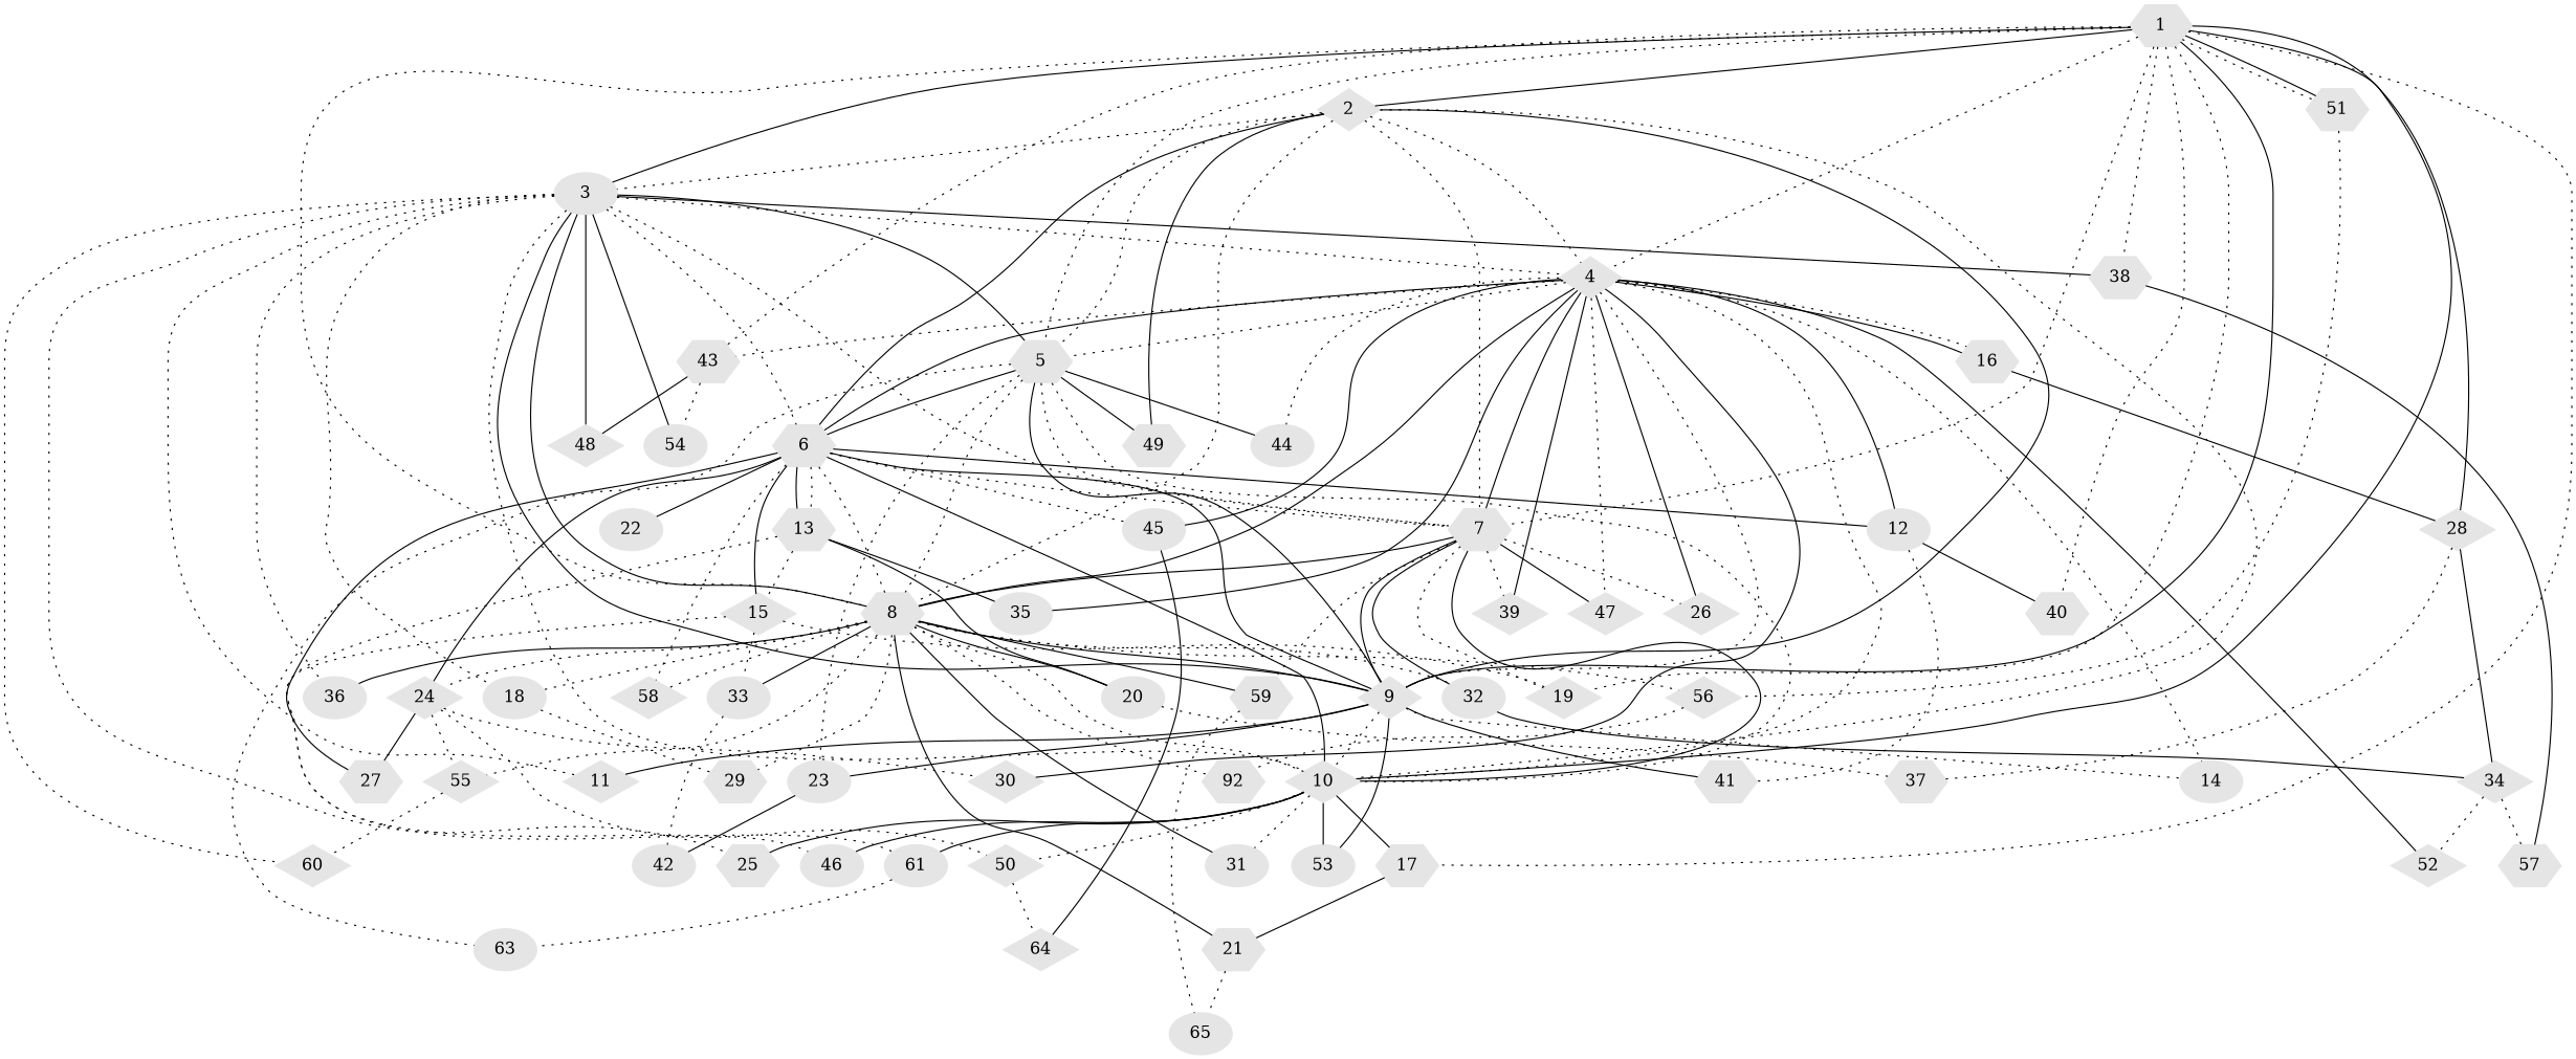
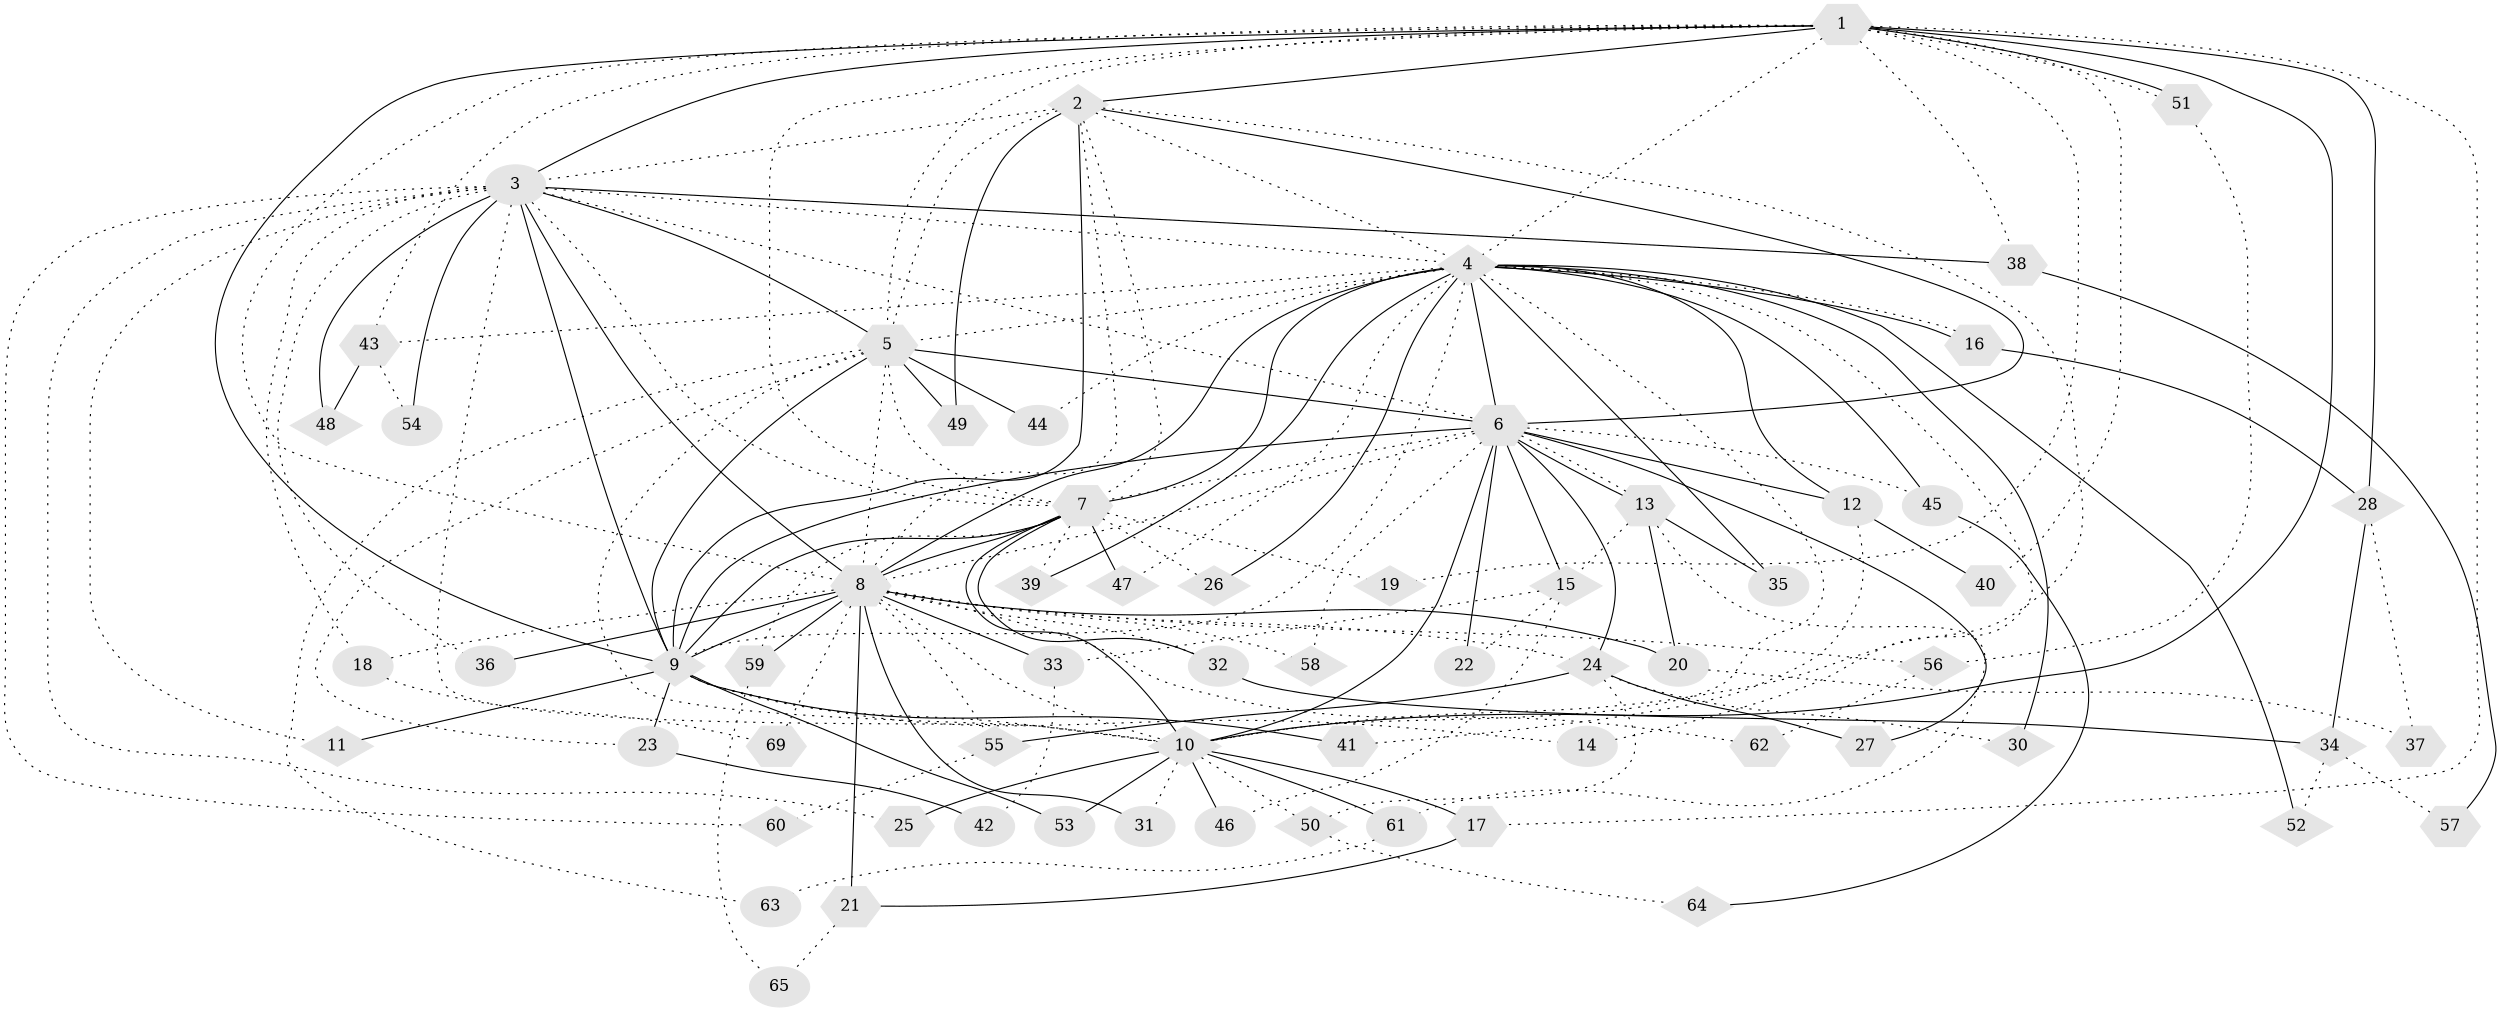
  graph {
    node [color=gray90 shape=hexagon style=filled]
    edge [style=dotted]
    1
    2 [shape=diamond]
    3 [shape=ellipse]
    4 [shape=diamond]
    5
    7
    8
    9 [shape=diamond]
    10 [shape=diamond]
    17
    19 [shape=diamond]
    28 [shape=diamond]
    38
    40
    43
    51
    6
    49
    11 [shape=diamond]
    18 [shape=ellipse]
    25
    36 [shape=ellipse]
    48 [shape=diamond]
    54 [shape=ellipse]
    60 [shape=diamond]
    12 [shape=ellipse]
    14 [shape=ellipse]
    16
    26 [shape=diamond]
    30 [shape=diamond]
    35 [shape=ellipse]
    39 [shape=diamond]
    44 [shape=ellipse]
    45 [shape=ellipse]
    47 [shape=diamond]
    52 [shape=diamond]
    23 [shape=ellipse]
    63 [shape=ellipse]
    13
    15 [shape=diamond]
    22 [shape=ellipse]
    24 [shape=diamond]
    27
    58 [shape=diamond]
    32 [shape=ellipse]
    59
    20 [shape=ellipse]
    21
-   29
+   29 [label=69]
    31 [shape=ellipse]
    33 [shape=ellipse]
    55 [shape=diamond]
    56 [shape=diamond]
-   62 [label=92]
+   62
    41
    53 [shape=ellipse]
    46 [shape=ellipse]
    50 [shape=diamond]
    61 [shape=ellipse]
    37
    34 [shape=diamond]
    57
    64 [shape=diamond]
    42 [shape=ellipse]
    65 [shape=ellipse]
    1 -- 2 [style=solid]
    1 -- 3 [style=solid]
    1 -- 4
    1 -- 5
    1 -- 7
    1 -- 8
    1 -- 9 [style=solid]
    1 -- 10 [style=solid]
    1 -- 17
    1 -- 19
    1 -- 28 [style=solid]
    1 -- 38
    1 -- 40
    1 -- 43
    1 -- 51
    1 -- 51 [style=solid]
    2 -- 3
    2 -- 4
    2 -- 5
    2 -- 7
    2 -- 8
    2 -- 9 [style=solid]
    2 -- 10
    2 -- 6 [style=solid]
    2 -- 49 [style=solid]
    3 -- 4
    3 -- 5 [style=solid]
    3 -- 7
    3 -- 8 [style=solid]
    3 -- 9 [style=solid]
    3 -- 10
    3 -- 38 [style=solid]
    3 -- 6
    3 -- 11
    3 -- 18
    3 -- 25
    3 -- 36
    3 -- 48 [style=solid]
    3 -- 54 [style=solid]
    3 -- 60
    4 -- 5
    4 -- 7 [style=solid]
    4 -- 8 [style=solid]
    4 -- 9
    4 -- 10
    4 -- 43
    4 -- 6 [style=solid]
    4 -- 12 [style=solid]
    4 -- 14
    4 -- 16 [style=solid]
    4 -- 16
    4 -- 26 [style=solid]
    4 -- 30 [style=solid]
    4 -- 35 [style=solid]
    4 -- 39 [style=solid]
    4 -- 44
    4 -- 45 [style=solid]
    4 -- 47
    4 -- 52 [style=solid]
    5 -- 7
    5 -- 8
    5 -- 9 [style=solid]
    5 -- 10
    5 -- 6 [style=solid]
    5 -- 49 [style=solid]
    5 -- 44 [style=solid]
    5 -- 23
    5 -- 63
    7 -- 8 [style=solid]
    7 -- 9 [style=solid]
    7 -- 10 [style=solid]
    7 -- 19
    7 -- 26
    7 -- 39
    7 -- 47 [style=solid]
    7 -- 32 [style=solid]
    7 -- 59
    8 -- 9 [style=solid]
    8 -- 10
    8 -- 18
    8 -- 36 [style=solid]
    8 -- 24
    8 -- 58
    8 -- 32
    8 -- 59 [style=solid]
    8 -- 20 [style=solid]
    8 -- 21 [style=solid]
    8 -- 29
    8 -- 31 [style=solid]
    8 -- 33 [style=solid]
    8 -- 55
    8 -- 56
    8 -- 62
    9 -- 10
    9 -- 11 [style=solid]
    9 -- 14
    9 -- 23 [style=solid]
    9 -- 41 [style=solid]
    9 -- 53 [style=solid]
    10 -- 17 [style=solid]
    10 -- 25 [style=solid]
    10 -- 31
    10 -- 53 [style=solid]
    10 -- 46 [style=solid]
    10 -- 50
    10 -- 61 [style=solid]
    17 -- 21 [style=solid]
    28 -- 37
    28 -- 34 [style=solid]
    38 -- 57 [style=solid]
    43 -- 48 [style=solid]
    43 -- 54
    51 -- 56
    6 -- 7
    6 -- 8
    6 -- 9 [style=solid]
    6 -- 10 [style=solid]
    6 -- 12 [style=solid]
    6 -- 45
    6 -- 13 [style=solid]
    6 -- 13
    6 -- 15 [style=solid]
    6 -- 22 [style=solid]
    6 -- 24 [style=solid]
    6 -- 27 [style=solid]
    6 -- 58
    18 -- 29
    12 -- 40 [style=solid]
    12 -- 41
    16 -- 28 [style=solid]
    45 -- 64 [style=solid]
    23 -- 42 [style=solid]
    13 -- 35 [style=solid]
    13 -- 15
    13 -- 20 [style=solid]
    13 -- 61
-   15 -- 19
+   15 -- 22
    15 -- 33
    15 -- 46
    24 -- 30
    24 -- 27 [style=solid]
-   24 -- 55
+   24 -- 55 [style=solid]
    24 -- 50
    32 -- 34 [style=solid]
    59 -- 65
    20 -- 37
    21 -- 65
    33 -- 42
    55 -- 60
    56 -- 62
    50 -- 64
    61 -- 63
    34 -- 52
    34 -- 57
  }
